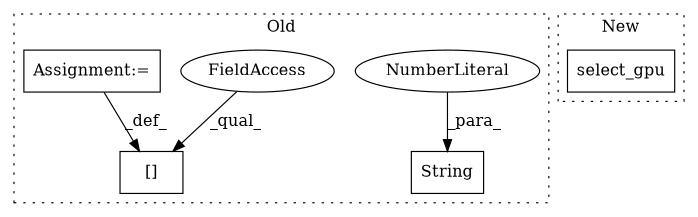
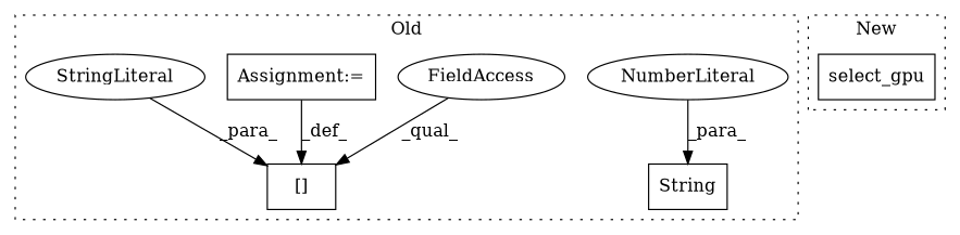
  digraph {
    node [a=32 l=1 s=620 shape=box]
    n1 [a=2 l="11,1" label="[]" s="620,653"]
    n2 [a=22 l=10 label=FieldAccess shape=ellipse]
    n3 [l="7,1" label=String s="655,663"]
    n4 [a=34 label=NumberLiteral s=662 shape=ellipse]
+   n5 [a=45 l=22 label=StringLiteral s=631 shape=ellipse]
    n6 [a=7 label="Assignment:=" s=654]
    n7 [l=12 label=select_gpu]
    subgraph cluster_1 {
      label=Old
      style=dotted
      n1
      n2
      n3
      n4
+     n5
      n6
    }
    subgraph cluster_2 {
      label=New
      style=dotted
      n7
    }
    n2 -> n1 [label=_qual_]
    n4 -> n3 [label=_para_]
+   n5 -> n1 [label=_para_]
    n6 -> n1 [label=_def_]
  }
